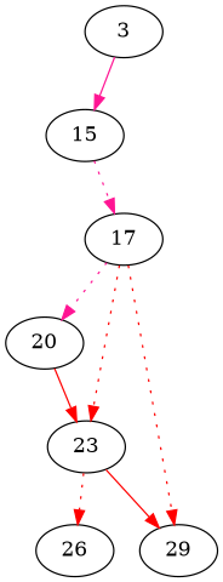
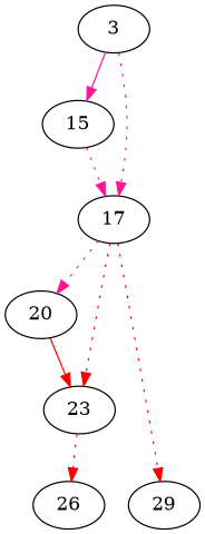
  strict digraph {
    edge [color=red style=dotted]
    3 [entry=true]
    n2 [label=15]
    17
    20
    23
    29
    26
    3 -> n2 [color=deeppink cond=true style=solid]
+   3 -> 17 [color=deeppink cond=false]
    n2 -> 17 [color=deeppink]
    17 -> 20 [color=deeppink cond=true]
    17 -> 23 [cond=false]
    17 -> 29
    20 -> 23 [style=solid]
-   23 -> 29 [cond=false style=solid]
    23 -> 26 [cond=true]
  }
